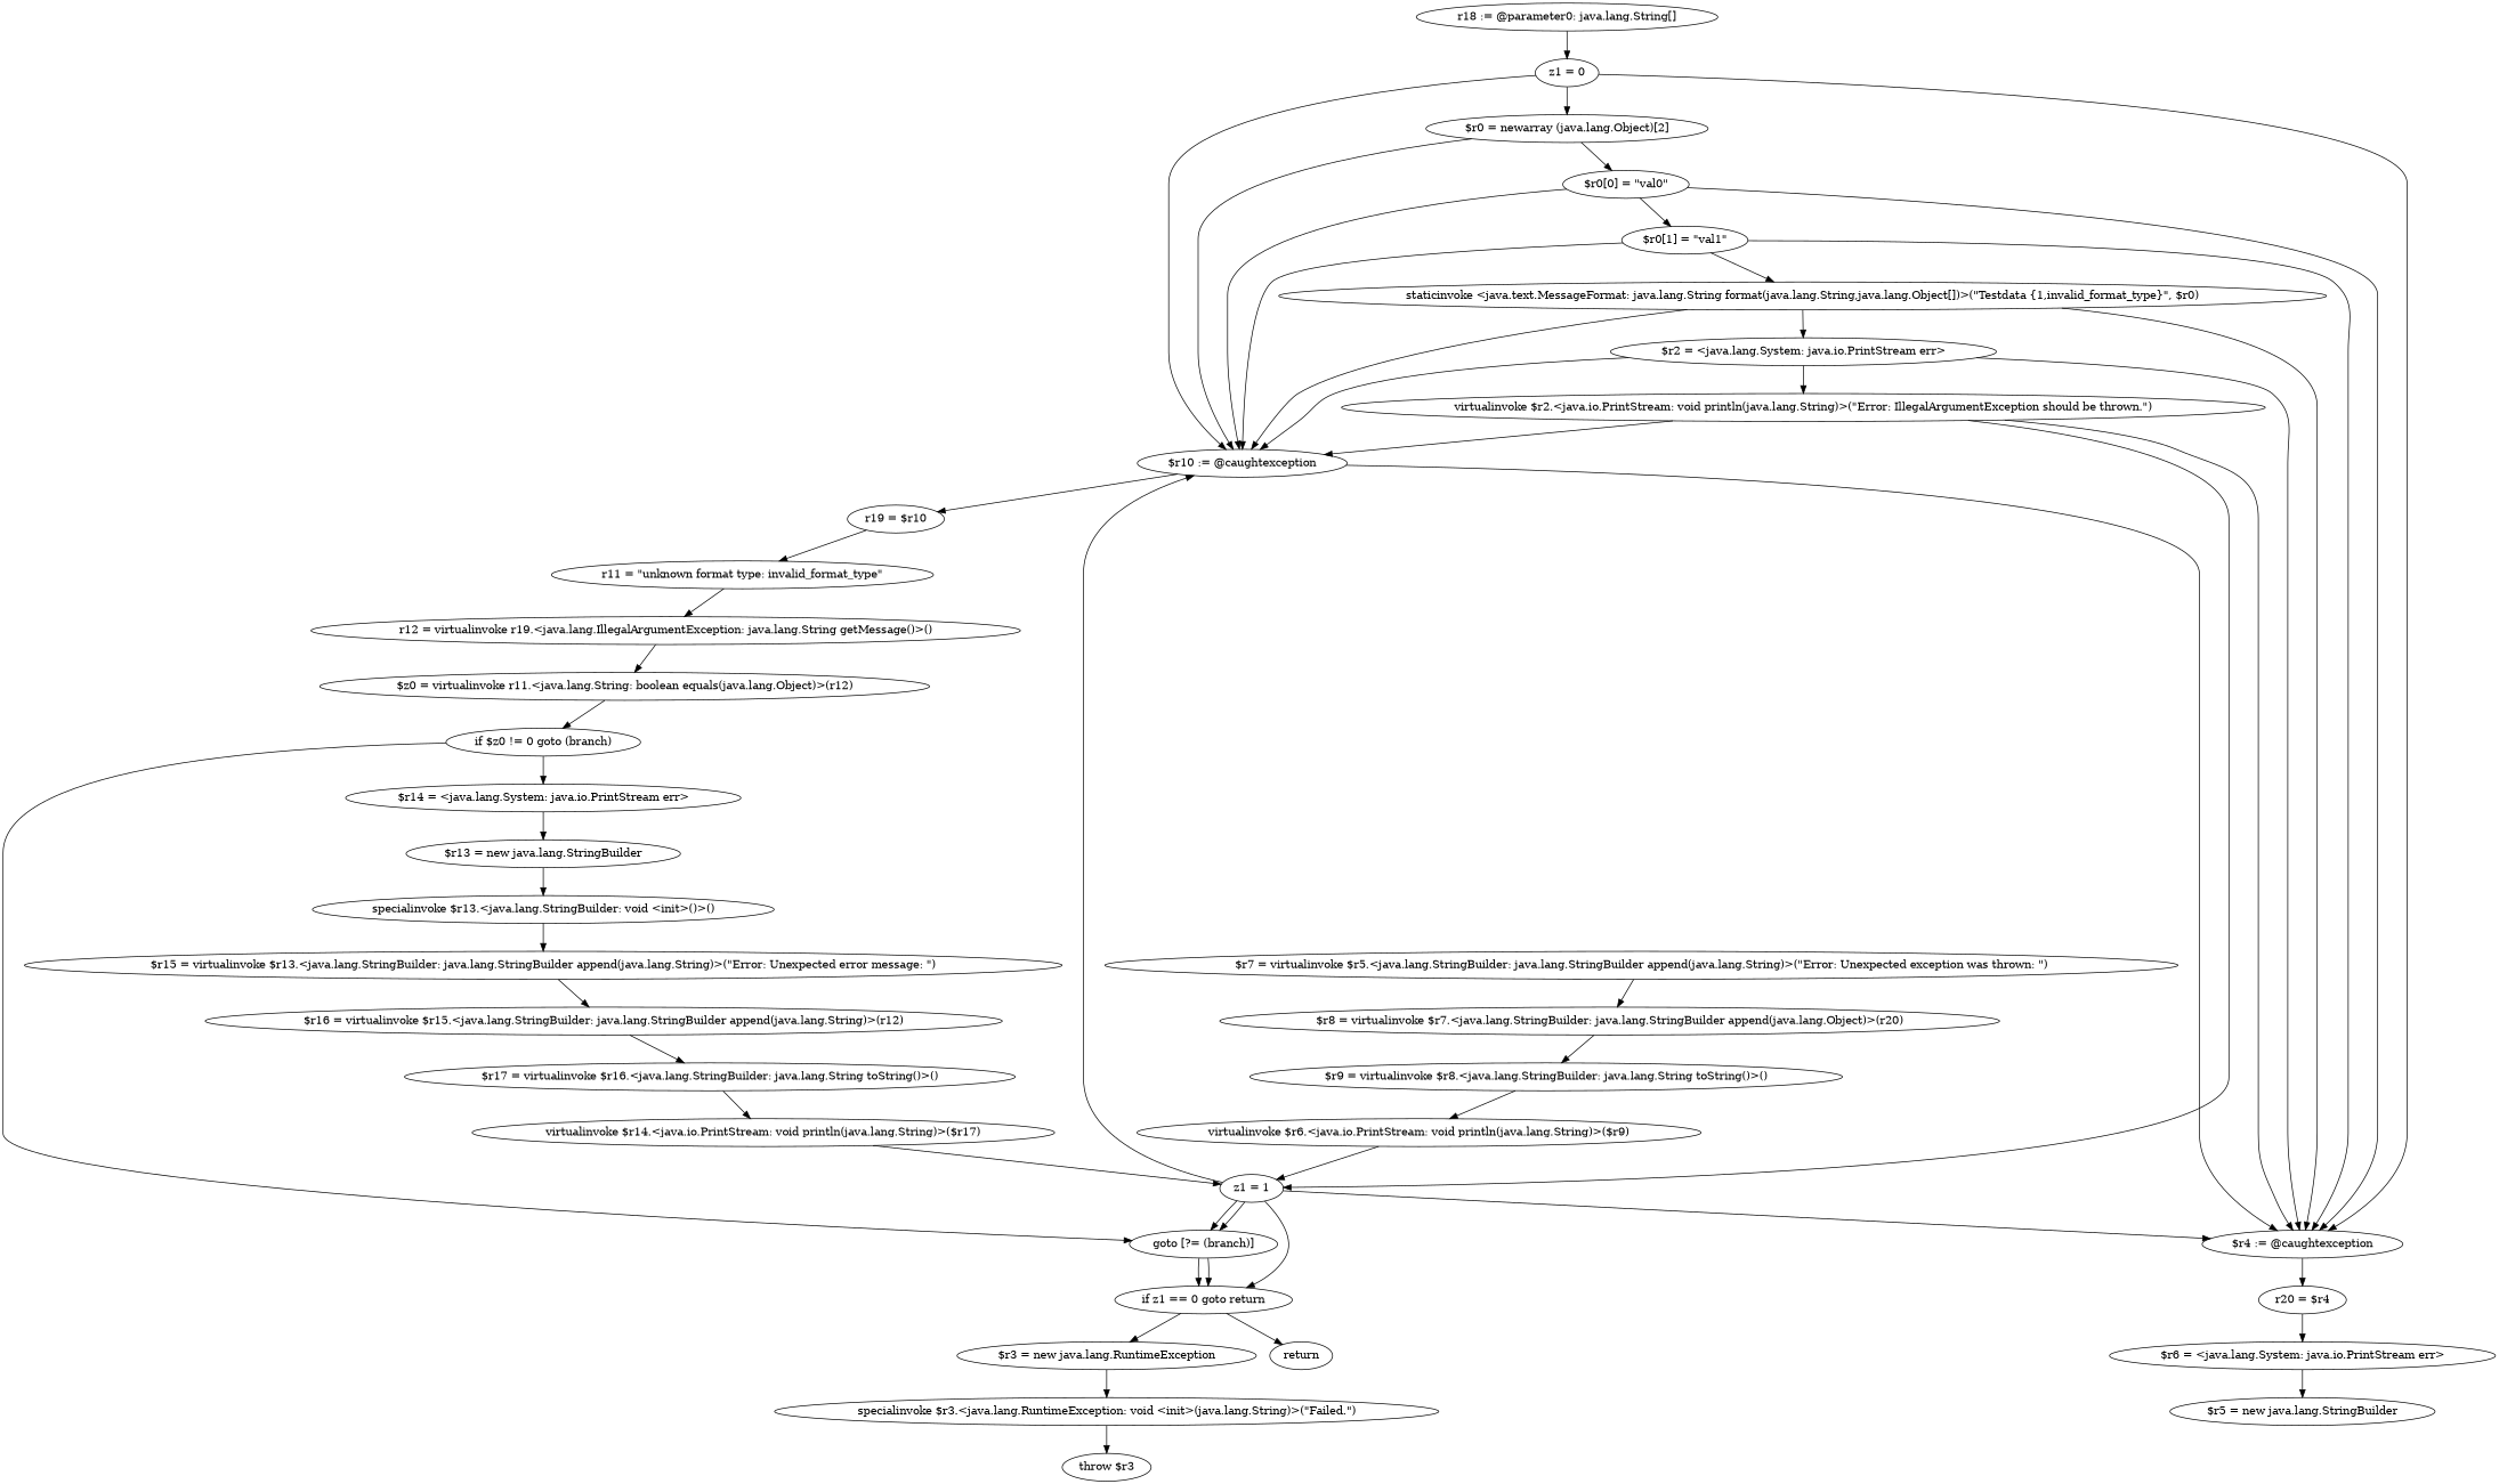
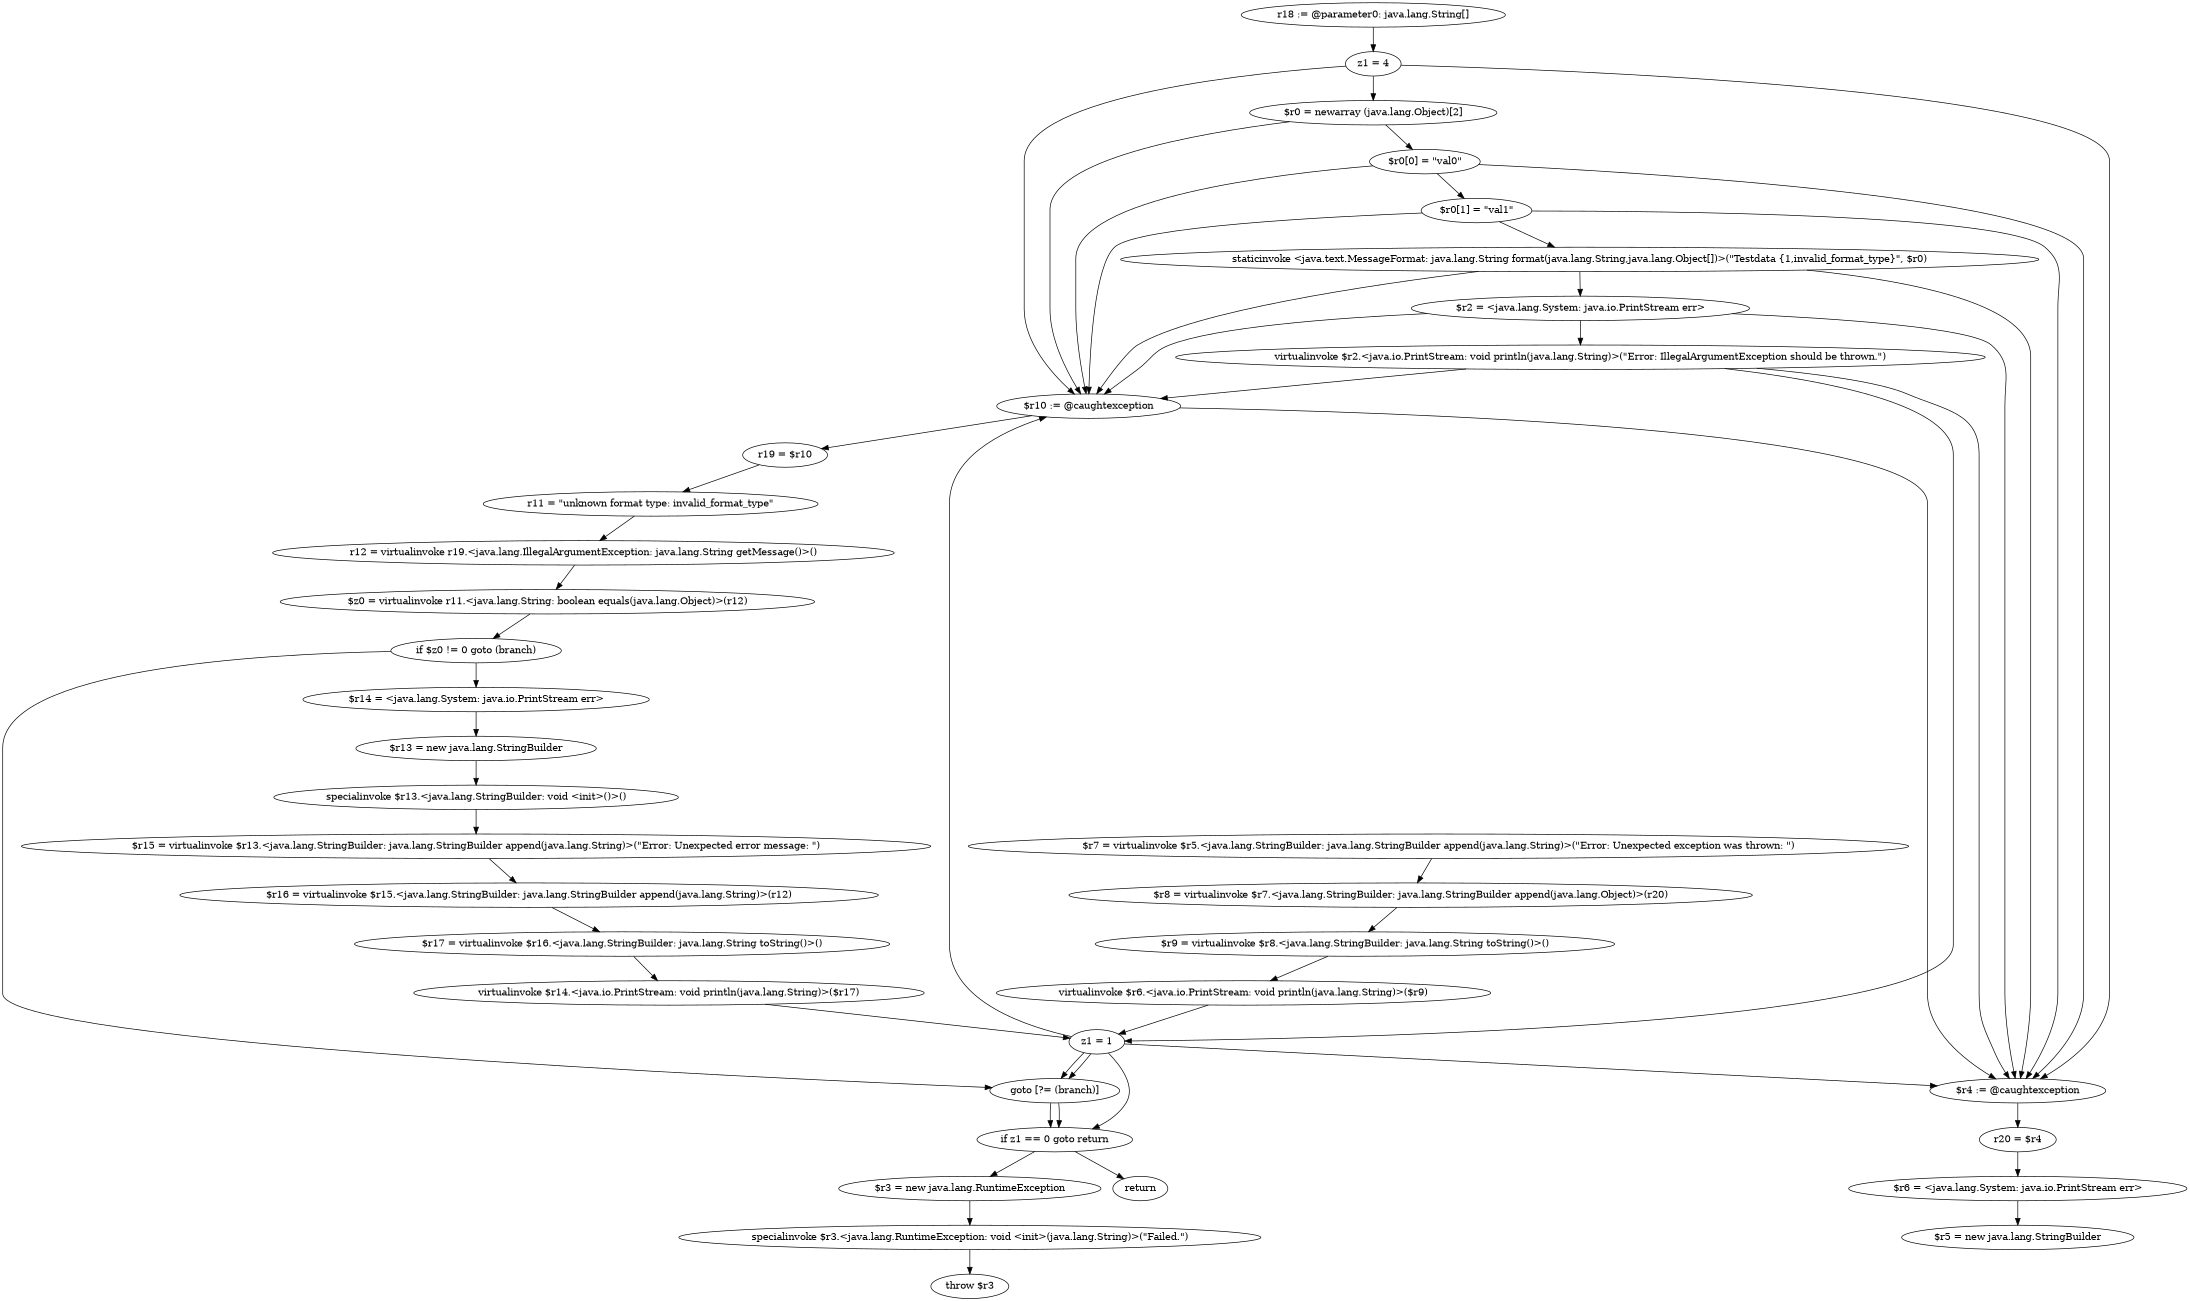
  digraph {
    "r18 := @parameter0: java.lang.String[]"
-   "z1 = 0"
+   "z1 = 0" [label="z1 = 4"]
    "$r0 = newarray (java.lang.Object)[2]"
    "$r10 := @caughtexception"
    "$r4 := @caughtexception"
    "$r0[0] = \"val0\""
    "r19 = $r10"
    "r20 = $r4"
    "$r0[1] = \"val1\""
    "staticinvoke <java.text.MessageFormat: java.lang.String format(java.lang.String,java.lang.Object[])>(\"Testdata {1,invalid_format_type}\", $r0)"
    "$r2 = <java.lang.System: java.io.PrintStream err>"
    "virtualinvoke $r2.<java.io.PrintStream: void println(java.lang.String)>(\"Error: IllegalArgumentException should be thrown.\")"
    "z1 = 1"
    "goto [?= (branch)]"
    "if z1 == 0 goto return"
    "$r3 = new java.lang.RuntimeException"
    return
    "r11 = \"unknown format type: invalid_format_type\""
    "r12 = virtualinvoke r19.<java.lang.IllegalArgumentException: java.lang.String getMessage()>()"
    "$z0 = virtualinvoke r11.<java.lang.String: boolean equals(java.lang.Object)>(r12)"
    "if $z0 != 0 goto (branch)"
    "$r14 = <java.lang.System: java.io.PrintStream err>"
    "$r13 = new java.lang.StringBuilder"
    "specialinvoke $r13.<java.lang.StringBuilder: void <init>()>()"
    "$r15 = virtualinvoke $r13.<java.lang.StringBuilder: java.lang.StringBuilder append(java.lang.String)>(\"Error: Unexpected error message: \")"
    "$r16 = virtualinvoke $r15.<java.lang.StringBuilder: java.lang.StringBuilder append(java.lang.String)>(r12)"
    "$r17 = virtualinvoke $r16.<java.lang.StringBuilder: java.lang.String toString()>()"
    "virtualinvoke $r14.<java.io.PrintStream: void println(java.lang.String)>($r17)"
    "$r6 = <java.lang.System: java.io.PrintStream err>"
    "$r5 = new java.lang.StringBuilder"
    "$r7 = virtualinvoke $r5.<java.lang.StringBuilder: java.lang.StringBuilder append(java.lang.String)>(\"Error: Unexpected exception was thrown: \")"
    "$r8 = virtualinvoke $r7.<java.lang.StringBuilder: java.lang.StringBuilder append(java.lang.Object)>(r20)"
    "$r9 = virtualinvoke $r8.<java.lang.StringBuilder: java.lang.String toString()>()"
    "virtualinvoke $r6.<java.io.PrintStream: void println(java.lang.String)>($r9)"
    "specialinvoke $r3.<java.lang.RuntimeException: void <init>(java.lang.String)>(\"Failed.\")"
    "throw $r3"
    "r18 := @parameter0: java.lang.String[]" -> "z1 = 0"
    "z1 = 0" -> "$r0 = newarray (java.lang.Object)[2]"
    "z1 = 0" -> "$r10 := @caughtexception"
    "z1 = 0" -> "$r4 := @caughtexception"
    "$r0 = newarray (java.lang.Object)[2]" -> "$r10 := @caughtexception"
    "$r0 = newarray (java.lang.Object)[2]" -> "$r0[0] = \"val0\""
    "$r10 := @caughtexception" -> "$r4 := @caughtexception"
    "$r10 := @caughtexception" -> "r19 = $r10"
    "$r4 := @caughtexception" -> "r20 = $r4"
    "$r0[0] = \"val0\"" -> "$r10 := @caughtexception"
    "$r0[0] = \"val0\"" -> "$r4 := @caughtexception"
    "$r0[0] = \"val0\"" -> "$r0[1] = \"val1\""
    "r19 = $r10" -> "r11 = \"unknown format type: invalid_format_type\""
    "r20 = $r4" -> "$r6 = <java.lang.System: java.io.PrintStream err>"
    "$r0[1] = \"val1\"" -> "$r10 := @caughtexception"
    "$r0[1] = \"val1\"" -> "$r4 := @caughtexception"
    "$r0[1] = \"val1\"" -> "staticinvoke <java.text.MessageFormat: java.lang.String format(java.lang.String,java.lang.Object[])>(\"Testdata {1,invalid_format_type}\", $r0)"
    "staticinvoke <java.text.MessageFormat: java.lang.String format(java.lang.String,java.lang.Object[])>(\"Testdata {1,invalid_format_type}\", $r0)" -> "$r10 := @caughtexception"
    "staticinvoke <java.text.MessageFormat: java.lang.String format(java.lang.String,java.lang.Object[])>(\"Testdata {1,invalid_format_type}\", $r0)" -> "$r4 := @caughtexception"
    "staticinvoke <java.text.MessageFormat: java.lang.String format(java.lang.String,java.lang.Object[])>(\"Testdata {1,invalid_format_type}\", $r0)" -> "$r2 = <java.lang.System: java.io.PrintStream err>"
    "$r2 = <java.lang.System: java.io.PrintStream err>" -> "$r10 := @caughtexception"
    "$r2 = <java.lang.System: java.io.PrintStream err>" -> "$r4 := @caughtexception"
    "$r2 = <java.lang.System: java.io.PrintStream err>" -> "virtualinvoke $r2.<java.io.PrintStream: void println(java.lang.String)>(\"Error: IllegalArgumentException should be thrown.\")"
    "virtualinvoke $r2.<java.io.PrintStream: void println(java.lang.String)>(\"Error: IllegalArgumentException should be thrown.\")" -> "$r10 := @caughtexception"
    "virtualinvoke $r2.<java.io.PrintStream: void println(java.lang.String)>(\"Error: IllegalArgumentException should be thrown.\")" -> "$r4 := @caughtexception"
    "virtualinvoke $r2.<java.io.PrintStream: void println(java.lang.String)>(\"Error: IllegalArgumentException should be thrown.\")" -> "z1 = 1"
    "z1 = 1" -> "$r10 := @caughtexception"
    "z1 = 1" -> "$r4 := @caughtexception"
    "z1 = 1" -> "goto [?= (branch)]"
    "z1 = 1" -> "goto [?= (branch)]"
    "z1 = 1" -> "if z1 == 0 goto return"
    "goto [?= (branch)]" -> "if z1 == 0 goto return"
    "goto [?= (branch)]" -> "if z1 == 0 goto return"
    "if z1 == 0 goto return" -> "$r3 = new java.lang.RuntimeException"
    "if z1 == 0 goto return" -> return
    "$r3 = new java.lang.RuntimeException" -> "specialinvoke $r3.<java.lang.RuntimeException: void <init>(java.lang.String)>(\"Failed.\")"
    "r11 = \"unknown format type: invalid_format_type\"" -> "r12 = virtualinvoke r19.<java.lang.IllegalArgumentException: java.lang.String getMessage()>()"
    "r12 = virtualinvoke r19.<java.lang.IllegalArgumentException: java.lang.String getMessage()>()" -> "$z0 = virtualinvoke r11.<java.lang.String: boolean equals(java.lang.Object)>(r12)"
    "$z0 = virtualinvoke r11.<java.lang.String: boolean equals(java.lang.Object)>(r12)" -> "if $z0 != 0 goto (branch)"
    "if $z0 != 0 goto (branch)" -> "goto [?= (branch)]"
    "if $z0 != 0 goto (branch)" -> "$r14 = <java.lang.System: java.io.PrintStream err>"
    "$r14 = <java.lang.System: java.io.PrintStream err>" -> "$r13 = new java.lang.StringBuilder"
    "$r13 = new java.lang.StringBuilder" -> "specialinvoke $r13.<java.lang.StringBuilder: void <init>()>()"
    "specialinvoke $r13.<java.lang.StringBuilder: void <init>()>()" -> "$r15 = virtualinvoke $r13.<java.lang.StringBuilder: java.lang.StringBuilder append(java.lang.String)>(\"Error: Unexpected error message: \")"
    "$r15 = virtualinvoke $r13.<java.lang.StringBuilder: java.lang.StringBuilder append(java.lang.String)>(\"Error: Unexpected error message: \")" -> "$r16 = virtualinvoke $r15.<java.lang.StringBuilder: java.lang.StringBuilder append(java.lang.String)>(r12)"
    "$r16 = virtualinvoke $r15.<java.lang.StringBuilder: java.lang.StringBuilder append(java.lang.String)>(r12)" -> "$r17 = virtualinvoke $r16.<java.lang.StringBuilder: java.lang.String toString()>()"
    "$r17 = virtualinvoke $r16.<java.lang.StringBuilder: java.lang.String toString()>()" -> "virtualinvoke $r14.<java.io.PrintStream: void println(java.lang.String)>($r17)"
    "virtualinvoke $r14.<java.io.PrintStream: void println(java.lang.String)>($r17)" -> "z1 = 1"
    "$r6 = <java.lang.System: java.io.PrintStream err>" -> "$r5 = new java.lang.StringBuilder"
    "$r7 = virtualinvoke $r5.<java.lang.StringBuilder: java.lang.StringBuilder append(java.lang.String)>(\"Error: Unexpected exception was thrown: \")" -> "$r8 = virtualinvoke $r7.<java.lang.StringBuilder: java.lang.StringBuilder append(java.lang.Object)>(r20)"
    "$r8 = virtualinvoke $r7.<java.lang.StringBuilder: java.lang.StringBuilder append(java.lang.Object)>(r20)" -> "$r9 = virtualinvoke $r8.<java.lang.StringBuilder: java.lang.String toString()>()"
    "$r9 = virtualinvoke $r8.<java.lang.StringBuilder: java.lang.String toString()>()" -> "virtualinvoke $r6.<java.io.PrintStream: void println(java.lang.String)>($r9)"
    "virtualinvoke $r6.<java.io.PrintStream: void println(java.lang.String)>($r9)" -> "z1 = 1"
    "specialinvoke $r3.<java.lang.RuntimeException: void <init>(java.lang.String)>(\"Failed.\")" -> "throw $r3"
  }
